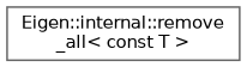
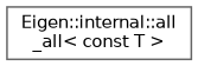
  digraph {
    rankdir=LR
-   n1 [color=grey40 fillcolor=white fontname=Helvetica fontsize=10 height=0.2 label="Eigen::internal::remove\l_all\< const T \>" shape=box style=filled width=0.4]
+   n1 [color=grey40 fillcolor=white fontname=Helvetica fontsize=10 height=0.2 label="Eigen::internal::all\l_all\< const T \>" shape=box style=filled width=0.4]
  }
